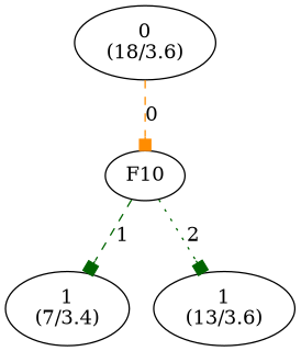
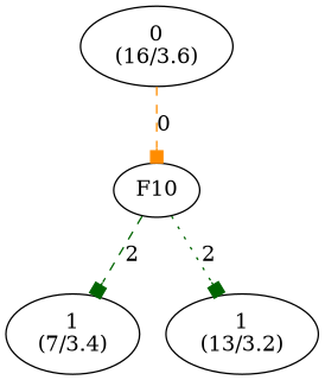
  digraph {
    node [shape=ellipse]
    edge [arrowhead=box color=darkgreen style=dashed]
    n1 [label="F10\n"]
    n2 [label="1\n(7/3.4)"]
-   n3 [label="1\n(13/3.6)"]
-   n4 [label="0\n(18/3.6)"]
-   n1 -> n2 [label=1]
+   n3 [label="1\n(13/3.2)"]
+   n4 [label="0\n(16/3.6)"]
+   n1 -> n2 [label=2]
    n1 -> n3 [label=2 style=dotted]
    n4 -> n1 [color=darkorange label=0]
  }
